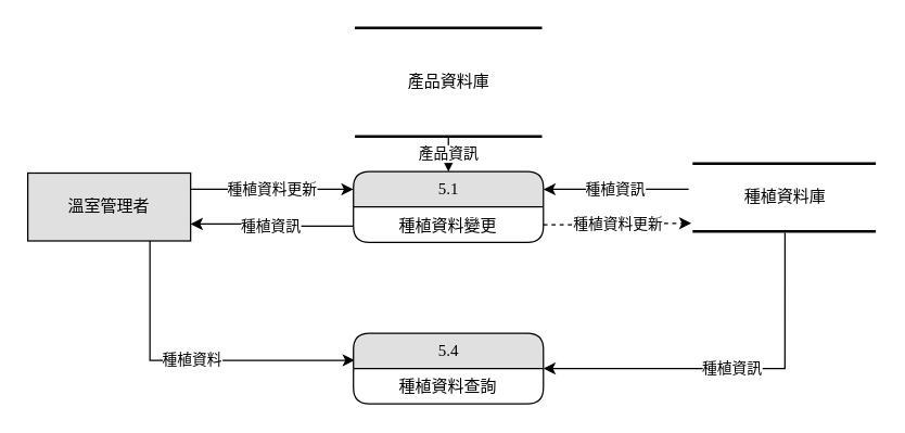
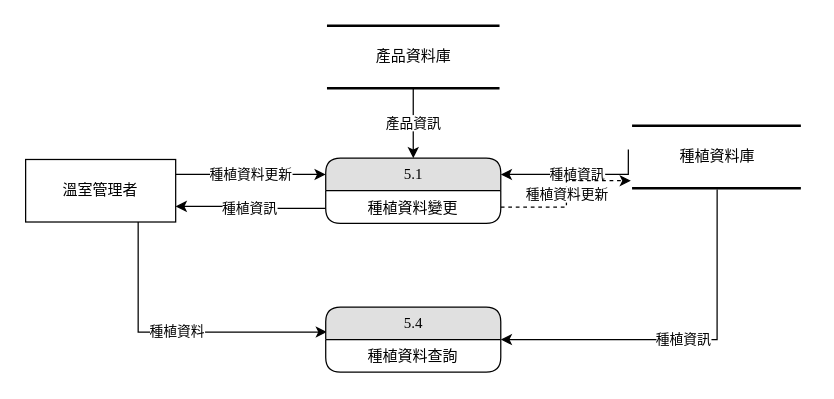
  <mxCell id="0" />
  <mxCell id="1" parent="0" />
  <mxCell id="2" value="種植資料更新" style="edgeStyle=orthogonalEdgeStyle;rounded=0;orthogonalLoop=1;jettySize=auto;html=1;entryX=0;entryY=0.25;entryDx=0;entryDy=0;" parent="1" source="3" target="8" edge="1"><mxGeometry relative="1" as="geometry"><Array as="points"><mxPoint x="130" y="139" /><mxPoint x="130" y="139" /></Array></mxGeometry></mxCell>
- <mxCell id="3" value="溫室管理者" style="whiteSpace=wrap;html=1;rounded=0;shadow=0;comic=0;labelBackgroundColor=none;strokeWidth=1;fontFamily=Verdana;fontSize=12;align=center;fillColor=#e0e0e0;" parent="1" vertex="1"><mxGeometry x="20" y="127" width="120" height="50" as="geometry" /></mxCell>
+ <mxCell id="3" value="溫室管理者" style="whiteSpace=wrap;html=1;rounded=0;shadow=0;comic=0;labelBackgroundColor=none;strokeWidth=1;fontFamily=Verdana;fontSize=12;align=center;" parent="1" vertex="1"><mxGeometry x="20" y="127" width="120" height="50" as="geometry" /></mxCell>
  <mxCell id="4" value="種植資訊" style="edgeStyle=orthogonalEdgeStyle;rounded=0;orthogonalLoop=1;jettySize=auto;html=1;entryX=1;entryY=0.25;entryDx=0;entryDy=0;exitX=-0.022;exitY=0.38;exitDx=0;exitDy=0;exitPerimeter=0;" parent="1" source="5" target="8" edge="1"><mxGeometry relative="1" as="geometry"><Array as="points"><mxPoint x="470" y="139" /><mxPoint x="470" y="139" /></Array></mxGeometry></mxCell>
- <mxCell id="5" value="種植資料庫" style="html=1;rounded=0;shadow=0;comic=0;labelBackgroundColor=none;strokeWidth=2;fontFamily=Verdana;fontSize=12;align=center;shape=mxgraph.ios7ui.horLines;" parent="1" vertex="1"><mxGeometry x="510" y="120" width="135" height="50" as="geometry" /></mxCell>
+ <mxCell id="5" value="種植資料庫" style="html=1;rounded=0;shadow=0;comic=0;labelBackgroundColor=none;strokeWidth=2;fontFamily=Verdana;fontSize=12;align=center;shape=mxgraph.ios7ui.horLines;" parent="1" vertex="1"><mxGeometry x="505" y="100" width="135" height="50" as="geometry" /></mxCell>
  <mxCell id="6" value="種植資訊" style="edgeStyle=orthogonalEdgeStyle;rounded=0;orthogonalLoop=1;jettySize=auto;html=1;entryX=1;entryY=0.75;entryDx=0;entryDy=0;" parent="1" source="8" target="3" edge="1"><mxGeometry relative="1" as="geometry"><mxPoint x="80" y="160" as="targetPoint" /><Array as="points"><mxPoint x="195" y="166" /></Array></mxGeometry></mxCell>
  <mxCell id="7" value="種植資料更新" style="edgeStyle=orthogonalEdgeStyle;rounded=0;orthogonalLoop=1;jettySize=auto;html=1;exitX=1;exitY=0.5;exitDx=0;exitDy=0;entryX=-0.007;entryY=0.88;entryDx=0;entryDy=0;entryPerimeter=0;dashed=1;" parent="1" source="9" target="5" edge="1"><mxGeometry relative="1" as="geometry"><mxPoint x="528" y="140" as="targetPoint" /><Array as="points" /></mxGeometry></mxCell>
  <mxCell id="8" value="5.1" style="swimlane;html=1;fontStyle=0;childLayout=stackLayout;horizontal=1;startSize=26;horizontalStack=0;resizeParent=1;resizeLast=0;collapsible=1;marginBottom=0;swimlaneFillColor=#ffffff;align=center;rounded=1;shadow=0;comic=0;labelBackgroundColor=none;strokeWidth=1;fontFamily=Verdana;fontSize=12;fillColor=#E0E0E0;" parent="1" vertex="1"><mxGeometry x="260" y="126" width="140" height="52" as="geometry" /></mxCell>
  <mxCell id="9" value="種植資料變更" style="text;html=1;strokeColor=none;fillColor=none;spacingLeft=4;spacingRight=4;whiteSpace=wrap;overflow=hidden;rotatable=0;points=[[0,0.5],[1,0.5]];portConstraint=eastwest;align=center;" parent="8" vertex="1"><mxGeometry y="26" width="140" height="26" as="geometry" /></mxCell>
  <mxCell id="10" value="產品資訊" style="edgeStyle=orthogonalEdgeStyle;rounded=0;orthogonalLoop=1;jettySize=auto;html=1;entryX=0.5;entryY=0;entryDx=0;entryDy=0;" parent="1" source="11" target="8" edge="1"><mxGeometry relative="1" as="geometry" /></mxCell>
- <mxCell id="11" value="產品資料庫" style="html=1;rounded=0;shadow=0;comic=0;labelBackgroundColor=none;strokeWidth=2;fontFamily=Verdana;fontSize=12;align=center;shape=mxgraph.ios7ui.horLines;" parent="1" vertex="1"><mxGeometry x="261" y="20" width="138" height="80" as="geometry" /></mxCell>
+ <mxCell id="11" value="產品資料庫" style="html=1;rounded=0;shadow=0;comic=0;labelBackgroundColor=none;strokeWidth=2;fontFamily=Verdana;fontSize=12;align=center;shape=mxgraph.ios7ui.horLines;" parent="1" vertex="1"><mxGeometry x="261" y="20" width="138" height="50" as="geometry" /></mxCell>
  <mxCell id="12" value="種植資訊" style="edgeStyle=orthogonalEdgeStyle;rounded=0;orthogonalLoop=1;jettySize=auto;html=1;exitX=0.504;exitY=1.02;exitDx=0;exitDy=0;exitPerimeter=0;entryX=1;entryY=0.5;entryDx=0;entryDy=0;" parent="1" source="5" target="14" edge="1"><mxGeometry relative="1" as="geometry"><mxPoint x="588.985" y="179" as="sourcePoint" /></mxGeometry></mxCell>
  <mxCell id="13" value="種植資料" style="edgeStyle=orthogonalEdgeStyle;rounded=0;orthogonalLoop=1;jettySize=auto;html=1;entryX=0.007;entryY=0.385;entryDx=0;entryDy=0;entryPerimeter=0;exitX=0.75;exitY=1;exitDx=0;exitDy=0;" parent="1" source="3" target="14" edge="1"><mxGeometry relative="1" as="geometry"><Array as="points"><mxPoint x="110" y="265" /></Array><mxPoint x="110" y="177" as="sourcePoint" /></mxGeometry></mxCell>
  <mxCell id="14" value="5.4" style="swimlane;html=1;fontStyle=0;childLayout=stackLayout;horizontal=1;startSize=26;fillColor=#e0e0e0;horizontalStack=0;resizeParent=1;resizeLast=0;collapsible=1;marginBottom=0;swimlaneFillColor=#ffffff;align=center;rounded=1;shadow=0;comic=0;labelBackgroundColor=none;strokeWidth=1;fontFamily=Verdana;fontSize=12" parent="1" vertex="1"><mxGeometry x="260" y="245" width="140" height="52" as="geometry" /></mxCell>
  <mxCell id="15" value="種植資料查詢" style="text;html=1;strokeColor=none;fillColor=none;spacingLeft=4;spacingRight=4;whiteSpace=wrap;overflow=hidden;rotatable=0;points=[[0,0.5],[1,0.5]];portConstraint=eastwest;align=center;" parent="14" vertex="1"><mxGeometry y="26" width="140" height="26" as="geometry" /></mxCell>
